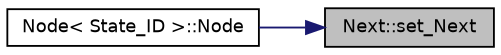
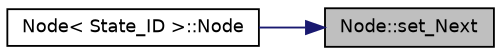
  digraph {
    rankdir=RL
    node [color=black fontname=Helvetica fontsize=10 shape=record style=filled]
-   n1 [fillcolor=grey75 fontcolor=black height=0.2 label="Next::set_Next" width=0.4]
+   n1 [fillcolor=grey75 fontcolor=black height=0.2 label="Node::set_Next" width=0.4]
    n2 [fillcolor=white height=0.2 label="Node\< State_ID \>::Node" width=0.4]
    n1 -> n2 [color=midnightblue dir=back fontname=Helvetica fontsize=10 labelfontname=Helvetica labelfontsize=10 style=solid]
  }
